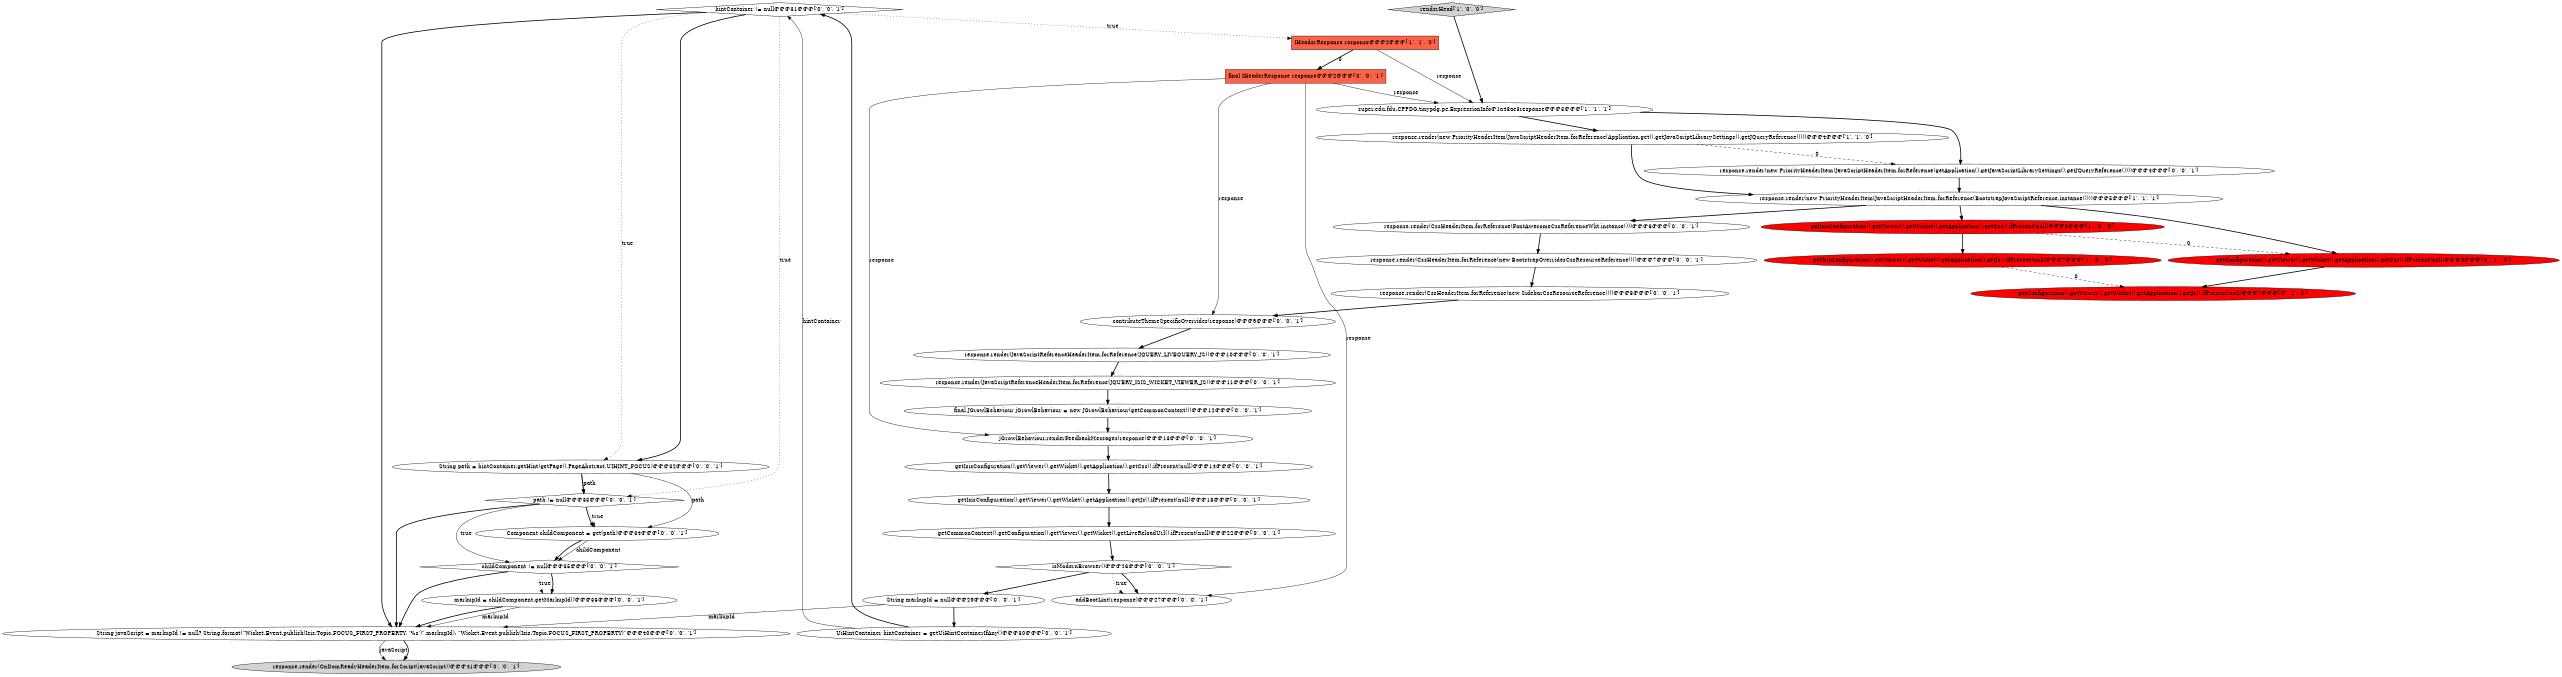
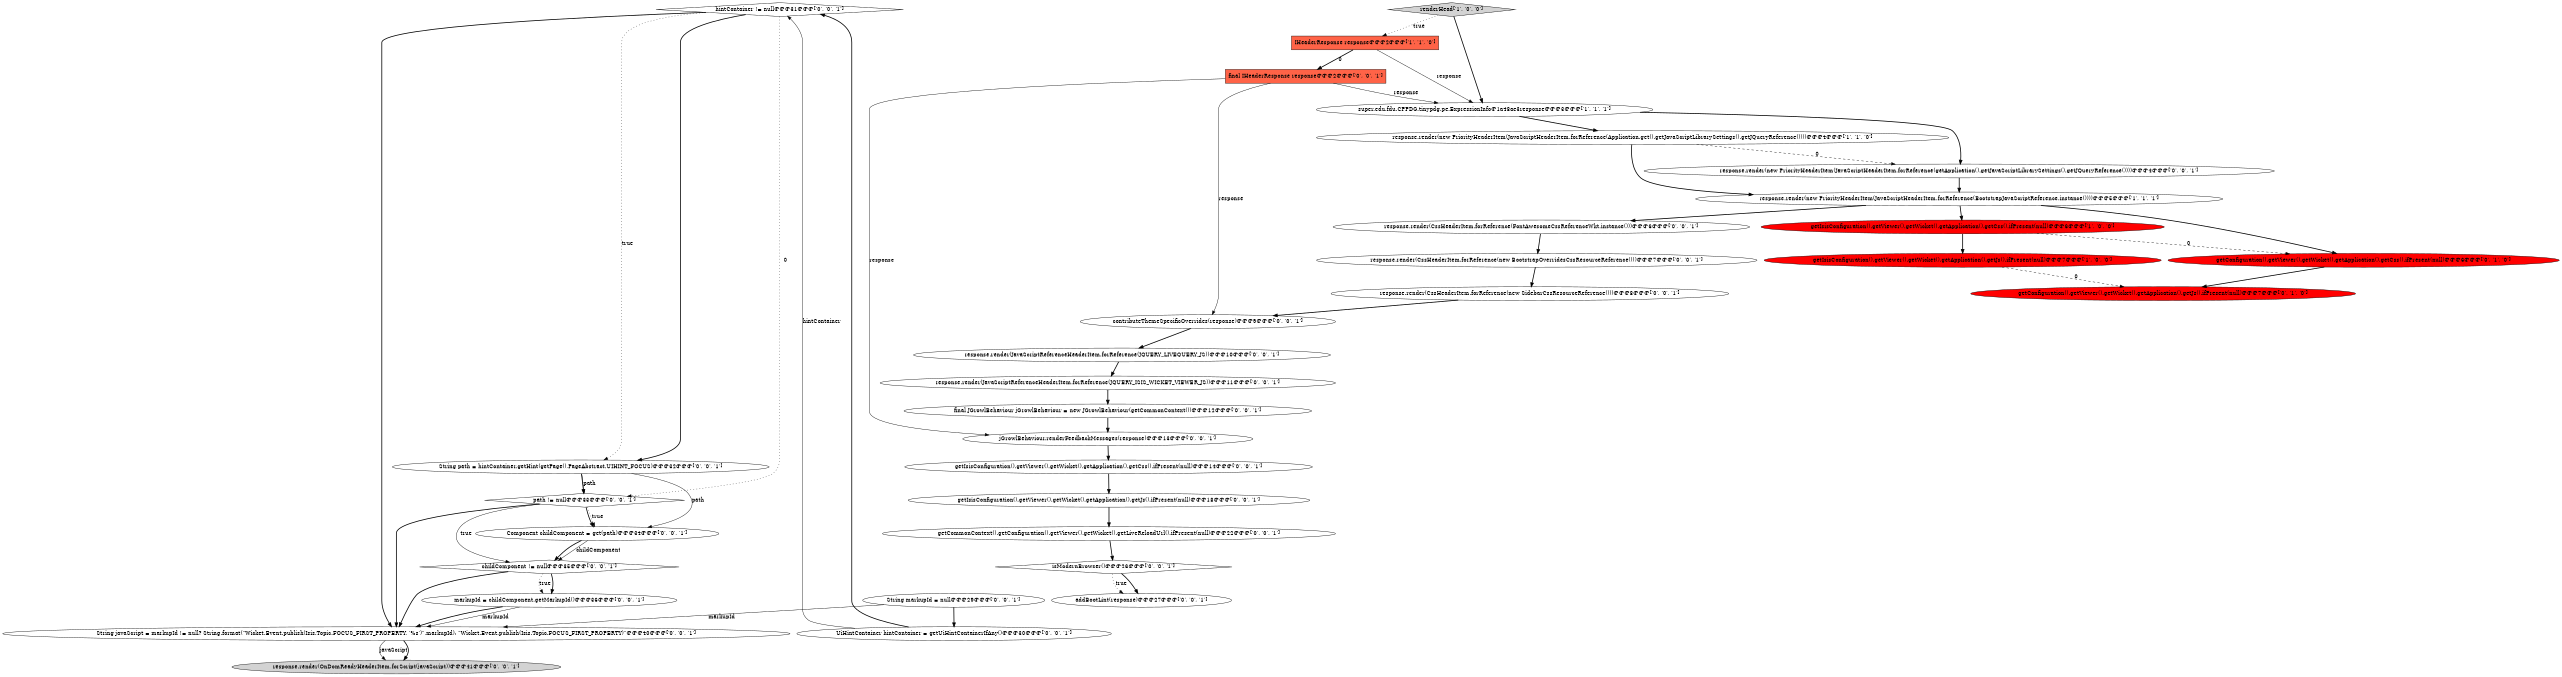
  digraph {
    node [fillcolor=white shape=ellipse style=filled]
    edge [style=bold]
    n1 [fillcolor=lightgray label="response.render(OnDomReadyHeaderItem.forScript(javaScript))@@@41@@@['0', '0', '1']"]
    n2 [fillcolor=red label="getIsisConfiguration().getViewer().getWicket().getApplication().getJs().ifPresent(null)@@@7@@@['1', '0', '0']"]
    n3 [fillcolor=red label="getConfiguration().getViewer().getWicket().getApplication().getJs().ifPresent(null)@@@7@@@['0', '1', '0']"]
    n4 [fillcolor=lightgray label="renderHead['1', '0', '0']" shape=diamond]
    n5 [label="super.edu.fdu.CPPDG.tinypdg.pe.ExpressionInfo@1a48ae3response@@@3@@@['1', '1', '1']"]
    n6 [fillcolor=tomato label="IHeaderResponse response@@@2@@@['1', '1', '0']" shape=box]
    n7 [label="response.render(new PriorityHeaderItem(JavaScriptHeaderItem.forReference(getApplication().getJavaScriptLibrarySettings().getJQueryReference())))@@@4@@@['0', '0', '1']"]
    n8 [label="response.render(new PriorityHeaderItem(JavaScriptHeaderItem.forReference(Application.get().getJavaScriptLibrarySettings().getJQueryReference())))@@@4@@@['1', '1', '0']"]
    n9 [fillcolor=tomato label="final IHeaderResponse response@@@2@@@['0', '0', '1']" shape=box]
    n10 [label="response.render(CssHeaderItem.forReference(FontAwesomeCssReferenceWkt.instance()))@@@6@@@['0', '0', '1']"]
    n11 [label="response.render(CssHeaderItem.forReference(new BootstrapOverridesCssResourceReference()))@@@7@@@['0', '0', '1']"]
    n12 [label="response.render(CssHeaderItem.forReference(new SidebarCssResourceReference()))@@@8@@@['0', '0', '1']"]
    n13 [label="hintContainer != null@@@31@@@['0', '0', '1']" shape=diamond]
    n14 [label="path != null@@@33@@@['0', '0', '1']" shape=diamond]
    n15 [label="String path = hintContainer.getHint(getPage(),PageAbstract.UIHINT_FOCUS)@@@32@@@['0', '0', '1']"]
    n16 [label="String javaScript = markupId != null? String.format(\"Wicket.Event.publish(Isis.Topic.FOCUS_FIRST_PROPERTY, '%s')\",markupId): \"Wicket.Event.publish(Isis.Topic.FOCUS_FIRST_PROPERTY)\"@@@40@@@['0', '0', '1']"]
    n17 [label="Component childComponent = get(path)@@@34@@@['0', '0', '1']"]
    n18 [label="childComponent != null@@@35@@@['0', '0', '1']" shape=diamond]
    n19 [label="markupId = childComponent.getMarkupId()@@@36@@@['0', '0', '1']"]
    n20 [fillcolor=red label="getIsisConfiguration().getViewer().getWicket().getApplication().getCss().ifPresent(null)@@@6@@@['1', '0', '0']"]
    n21 [fillcolor=red label="getConfiguration().getViewer().getWicket().getApplication().getCss().ifPresent(null)@@@6@@@['0', '1', '0']"]
    n22 [label="response.render(new PriorityHeaderItem(JavaScriptHeaderItem.forReference(BootstrapJavaScriptReference.instance())))@@@5@@@['1', '1', '1']"]
    n23 [label="jGrowlBehaviour.renderFeedbackMessages(response)@@@13@@@['0', '0', '1']"]
    n24 [label="getIsisConfiguration().getViewer().getWicket().getApplication().getCss().ifPresent(null)@@@14@@@['0', '0', '1']"]
    n25 [label="getIsisConfiguration().getViewer().getWicket().getApplication().getJs().ifPresent(null)@@@18@@@['0', '0', '1']"]
    n26 [label="final JGrowlBehaviour jGrowlBehaviour = new JGrowlBehaviour(getCommonContext())@@@12@@@['0', '0', '1']"]
    n27 [label="contributeThemeSpecificOverrides(response)@@@9@@@['0', '0', '1']"]
    n28 [label="addBootLint(response)@@@27@@@['0', '0', '1']"]
    n29 [label="response.render(JavaScriptReferenceHeaderItem.forReference(JQUERY_ISIS_WICKET_VIEWER_JS))@@@11@@@['0', '0', '1']"]
    n30 [label="UiHintContainer hintContainer = getUiHintContainerIfAny()@@@30@@@['0', '0', '1']"]
    n31 [label="String markupId = null@@@29@@@['0', '0', '1']"]
    n32 [label="getCommonContext().getConfiguration().getViewer().getWicket().getLiveReloadUrl().ifPresent(null)@@@22@@@['0', '0', '1']"]
    n33 [label="isModernBrowser()@@@26@@@['0', '0', '1']" shape=diamond]
    n34 [label="response.render(JavaScriptReferenceHeaderItem.forReference(JQUERY_LIVEQUERY_JS))@@@10@@@['0', '0', '1']"]
    n2 -> n3 [label=0 style=dashed]
    n4 -> n5
-   n13 -> n6 [label=true style=dotted]
+   n4 -> n6 [label=true style=dotted]
    n5 -> n7
    n5 -> n8
    n6 -> n5 [label=response style=solid]
    n6 -> n9 [label=0]
    n7 -> n22
    n8 -> n7 [label=0 style=dashed]
    n8 -> n22
    n9 -> n5 [label=response style=solid]
    n9 -> n23 [label=response style=solid]
    n9 -> n27 [label=response style=solid]
-   n9 -> n28 [label=response style=solid]
    n10 -> n11
    n11 -> n12
    n12 -> n27
-   n13 -> n14 [label=true style=dotted]
+   n13 -> n14 [label=0 style=dotted]
    n13 -> n15 [label=true style=dotted]
    n13 -> n15
    n13 -> n16
    n14 -> n16
    n14 -> n17
    n14 -> n17 [label=true style=dotted]
    n14 -> n18 [label=true style=solid]
    n15 -> n14
    n15 -> n14 [label=path style=solid]
    n15 -> n17 [label=path style=solid]
    n16 -> n1 [label=javaScript style=solid]
    n16 -> n1
    n17 -> n18 [label=childComponent style=solid]
    n17 -> n18
    n18 -> n16
    n18 -> n19
    n18 -> n19 [label=true style=dotted]
    n19 -> n16 [label=markupId style=solid]
    n19 -> n16
    n20 -> n2
    n20 -> n21 [label=0 style=dashed]
    n21 -> n3
    n22 -> n10
    n22 -> n20
    n22 -> n21
    n23 -> n24
    n24 -> n25
    n25 -> n32
    n26 -> n23
    n27 -> n34
    n29 -> n26
    n30 -> n13 [label=hintContainer style=solid]
    n30 -> n13
    n31 -> n16 [label=markupId style=solid]
    n31 -> n30
    n32 -> n33
    n33 -> n28
    n33 -> n28 [label=true style=dotted]
-   n33 -> n31
    n34 -> n29
  }
